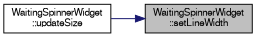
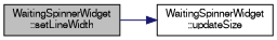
  digraph {
    rankdir=LR
    node [color=black fontname=FreeSans fontsize=10 shape=record style=filled]
    n1 [fillcolor=grey75 fontcolor=black height=0.2 label="WaitingSpinnerWidget\l::setLineWidth" width=0.4]
    n2 [fillcolor=white height=0.2 label="WaitingSpinnerWidget\l::updateSize" width=0.4]
-   n2 -> n1 [color=midnightblue fontname=FreeSans fontsize=10 labelfontname=FreeSans labelfontsize=10 style=solid]
+   n1 -> n2 [color=midnightblue fontname=FreeSans fontsize=10 labelfontname=FreeSans labelfontsize=10 style=solid]
  }
